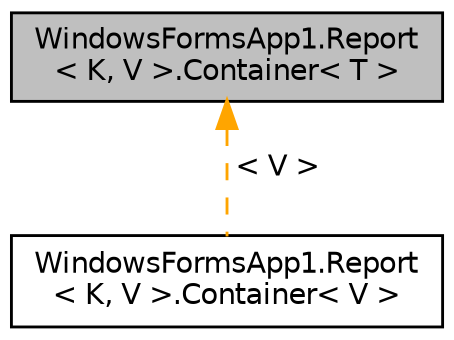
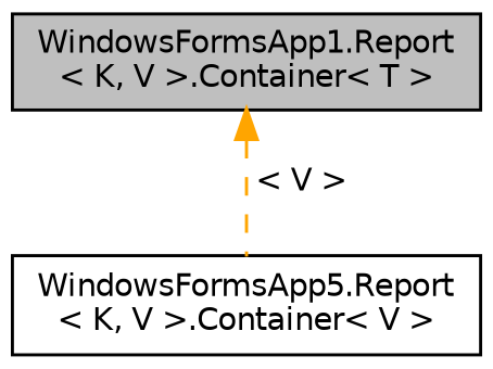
  digraph {
    node [color=black fontname=Helvetica fontsize=10 shape=record style=filled]
    n1 [fillcolor=grey75 fontcolor=black height=0.2 label="WindowsFormsApp1.Report\l\< K, V \>.Container\< T \>" width=0.4]
-   n2 [fillcolor=white height=0.2 label="WindowsFormsApp1.Report\l\< K, V \>.Container\< V \>" width=0.4]
+   n2 [fillcolor=white height=0.2 label="WindowsFormsApp5.Report\l\< K, V \>.Container\< V \>" width=0.4]
    n1 -> n2 [color=orange dir=back fontname=Helvetica fontsize=10 label=" \< V \>" labelfontname=Helvetica labelfontsize=10 style=dashed]
  }
